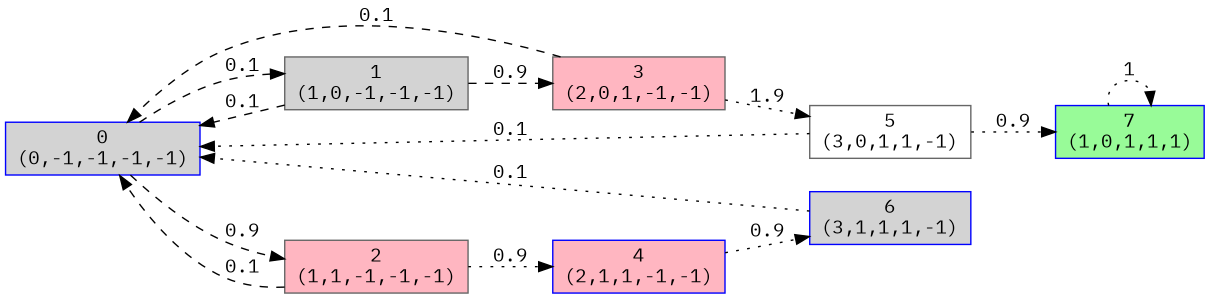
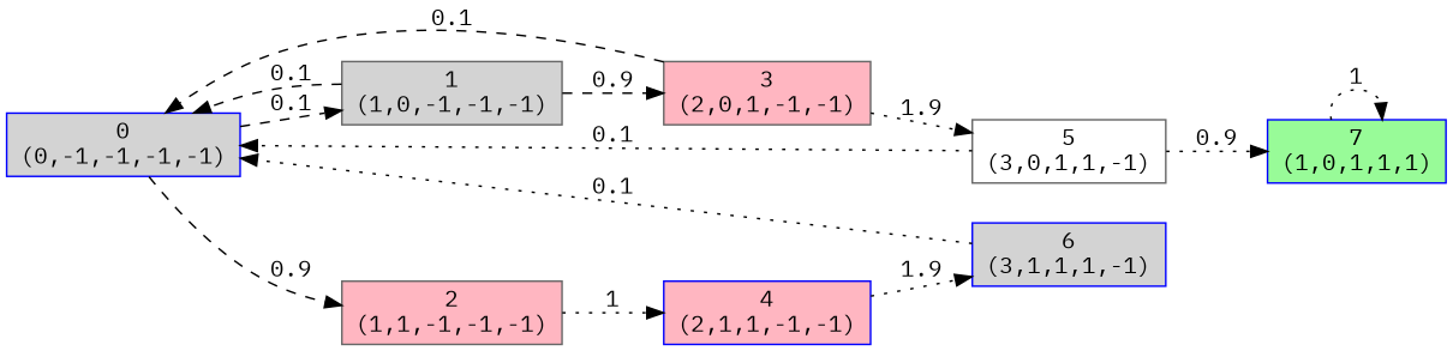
  digraph {
    fontname="IBM Plex Mono"
    rankdir=LR
    node [color=blue fillcolor=lightgrey fontname="IBM Plex Mono" shape=box style=filled]
    edge [fontname="IBM Plex Mono" style=dotted]
    n1 [label="0\n(0,-1,-1,-1,-1)"]
    n2 [color=gray40 label="1\n(1,0,-1,-1,-1)"]
    n3 [color=gray40 fillcolor=lightpink label="2\n(1,1,-1,-1,-1)"]
    n4 [color=gray40 fillcolor=lightpink label="3\n(2,0,1,-1,-1)"]
    n5 [fillcolor=lightpink label="4\n(2,1,1,-1,-1)"]
    n6 [color=gray40 fillcolor=white label="5\n(3,0,1,1,-1)"]
    n7 [label="6\n(3,1,1,1,-1)"]
    n8 [fillcolor=palegreen label="7\n(1,0,1,1,1)"]
    n1 -> n2 [label=0.1 style=dashed]
    n1 -> n3 [label=0.9 style=dashed]
    n2 -> n1 [label=0.1 style=dashed]
    n2 -> n4 [label=0.9 style=dashed]
-   n3 -> n1 [label=0.1 style=dashed]
-   n3 -> n5 [label=0.9]
+   n3 -> n5 [label=1]
    n4 -> n1 [label=0.1 style=dashed]
    n4 -> n6 [label=1.9]
-   n5 -> n7 [label=0.9]
+   n5 -> n7 [label=1.9]
    n6 -> n1 [label=0.1]
    n6 -> n8 [label=0.9]
    n7 -> n1 [label=0.1]
    n8 -> n8 [label=1]
  }
